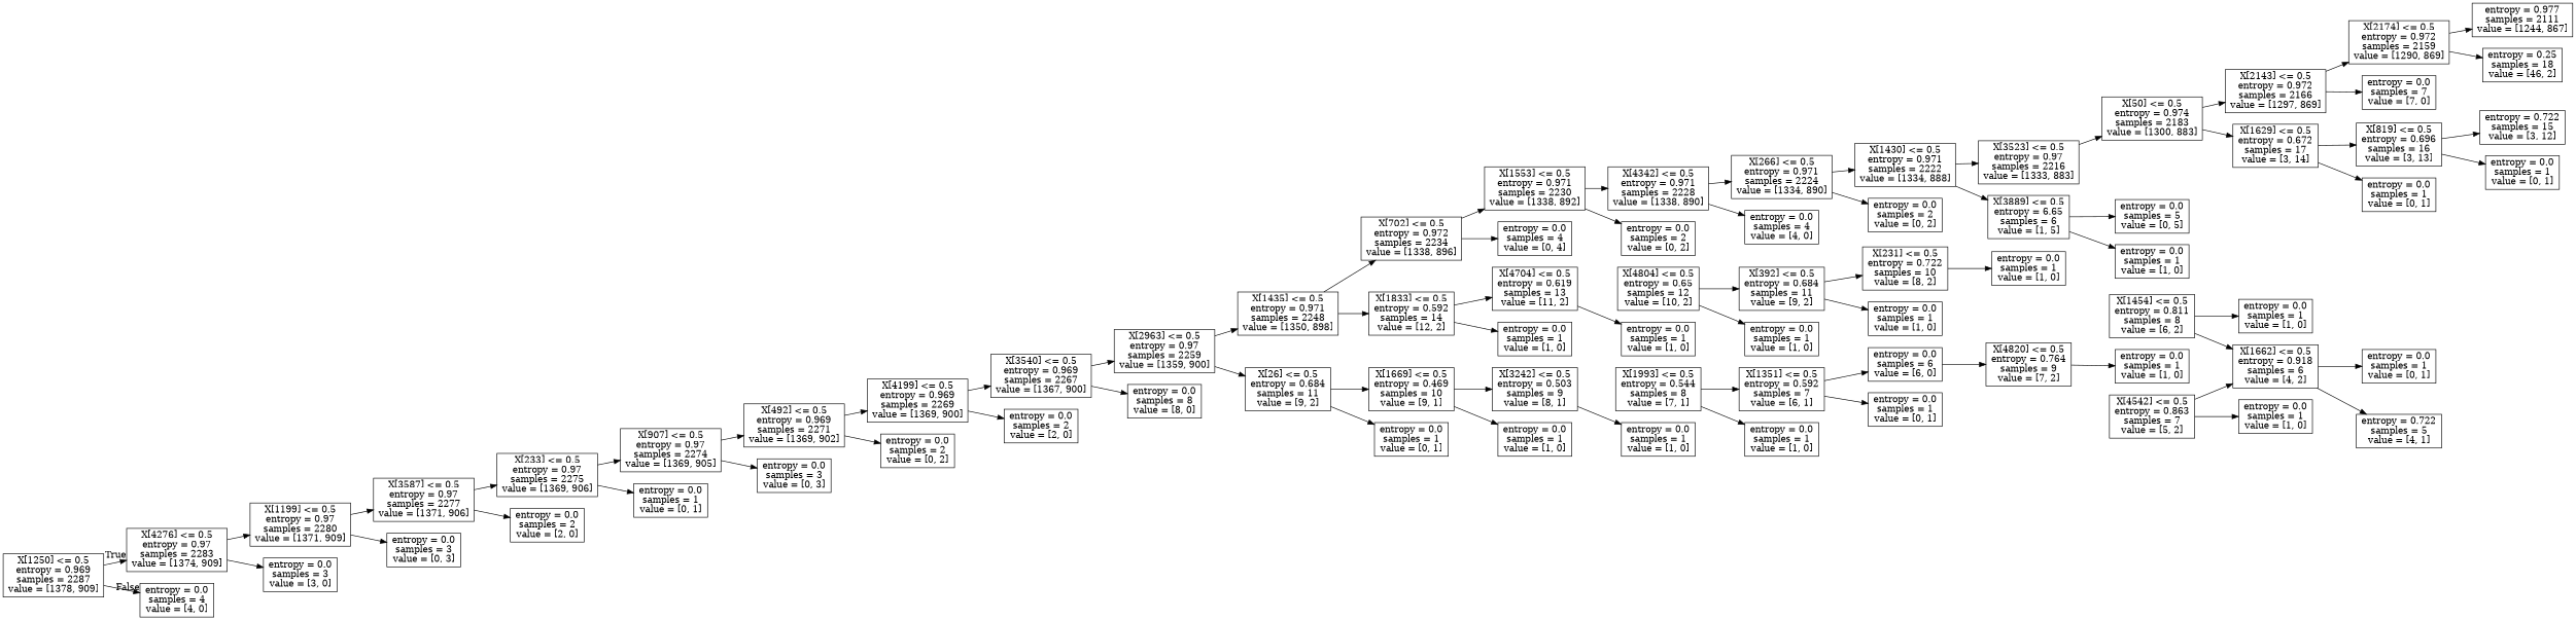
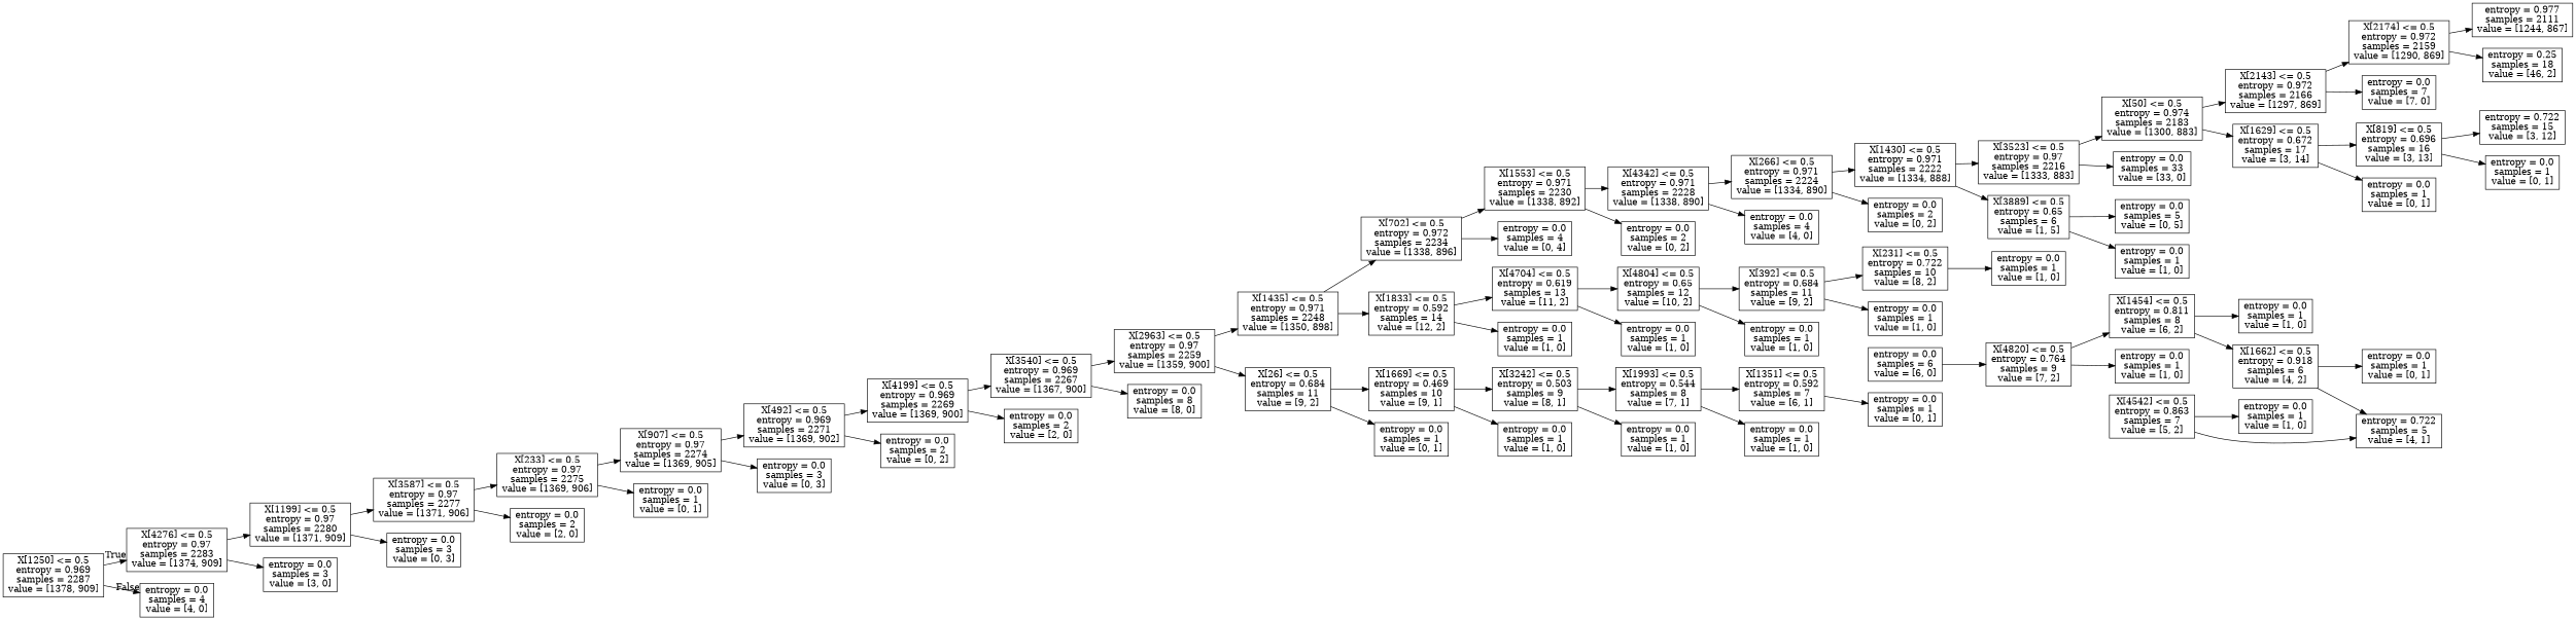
  digraph {
    rankdir=LR
    node [shape=box]
    n1 [label="X[1250] <= 0.5\nentropy = 0.969\nsamples = 2287\nvalue = [1378, 909]"]
    n2 [label="X[4276] <= 0.5\nentropy = 0.97\nsamples = 2283\nvalue = [1374, 909]"]
    n3 [label="entropy = 0.0\nsamples = 4\nvalue = [4, 0]"]
    n4 [label="X[1199] <= 0.5\nentropy = 0.97\nsamples = 2280\nvalue = [1371, 909]"]
    n5 [label="entropy = 0.0\nsamples = 3\nvalue = [3, 0]"]
    n6 [label="X[3587] <= 0.5\nentropy = 0.97\nsamples = 2277\nvalue = [1371, 906]"]
    n7 [label="entropy = 0.0\nsamples = 3\nvalue = [0, 3]"]
    n8 [label="X[233] <= 0.5\nentropy = 0.97\nsamples = 2275\nvalue = [1369, 906]"]
    n9 [label="entropy = 0.0\nsamples = 2\nvalue = [2, 0]"]
    n10 [label="X[907] <= 0.5\nentropy = 0.97\nsamples = 2274\nvalue = [1369, 905]"]
    n11 [label="entropy = 0.0\nsamples = 1\nvalue = [0, 1]"]
    n12 [label="X[492] <= 0.5\nentropy = 0.969\nsamples = 2271\nvalue = [1369, 902]"]
    n13 [label="entropy = 0.0\nsamples = 3\nvalue = [0, 3]"]
    n14 [label="X[4199] <= 0.5\nentropy = 0.969\nsamples = 2269\nvalue = [1369, 900]"]
    n15 [label="entropy = 0.0\nsamples = 2\nvalue = [0, 2]"]
    n16 [label="X[3540] <= 0.5\nentropy = 0.969\nsamples = 2267\nvalue = [1367, 900]"]
    n17 [label="entropy = 0.0\nsamples = 2\nvalue = [2, 0]"]
    n18 [label="X[2963] <= 0.5\nentropy = 0.97\nsamples = 2259\nvalue = [1359, 900]"]
    n19 [label="entropy = 0.0\nsamples = 8\nvalue = [8, 0]"]
    n20 [label="X[1435] <= 0.5\nentropy = 0.971\nsamples = 2248\nvalue = [1350, 898]"]
    n21 [label="X[26] <= 0.5\nentropy = 0.684\nsamples = 11\nvalue = [9, 2]"]
    n22 [label="X[702] <= 0.5\nentropy = 0.972\nsamples = 2234\nvalue = [1338, 896]"]
    n23 [label="X[1833] <= 0.5\nentropy = 0.592\nsamples = 14\nvalue = [12, 2]"]
    n24 [label="X[1669] <= 0.5\nentropy = 0.469\nsamples = 10\nvalue = [9, 1]"]
    n25 [label="entropy = 0.0\nsamples = 1\nvalue = [0, 1]"]
    n26 [label="X[1553] <= 0.5\nentropy = 0.971\nsamples = 2230\nvalue = [1338, 892]"]
    n27 [label="entropy = 0.0\nsamples = 4\nvalue = [0, 4]"]
    n28 [label="X[4704] <= 0.5\nentropy = 0.619\nsamples = 13\nvalue = [11, 2]"]
    n29 [label="entropy = 0.0\nsamples = 1\nvalue = [1, 0]"]
    n30 [label="X[4342] <= 0.5\nentropy = 0.971\nsamples = 2228\nvalue = [1338, 890]"]
    n31 [label="entropy = 0.0\nsamples = 2\nvalue = [0, 2]"]
    n32 [label="X[266] <= 0.5\nentropy = 0.971\nsamples = 2224\nvalue = [1334, 890]"]
    n33 [label="entropy = 0.0\nsamples = 4\nvalue = [4, 0]"]
    n34 [label="X[1430] <= 0.5\nentropy = 0.971\nsamples = 2222\nvalue = [1334, 888]"]
    n35 [label="entropy = 0.0\nsamples = 2\nvalue = [0, 2]"]
    n36 [label="X[3523] <= 0.5\nentropy = 0.97\nsamples = 2216\nvalue = [1333, 883]"]
-   n37 [label="X[3889] <= 0.5\nentropy = 6.65\nsamples = 6\nvalue = [1, 5]"]
+   n37 [label="X[3889] <= 0.5\nentropy = 0.65\nsamples = 6\nvalue = [1, 5]"]
    n38 [label="X[50] <= 0.5\nentropy = 0.974\nsamples = 2183\nvalue = [1300, 883]"]
+   n39 [label="entropy = 0.0\nsamples = 33\nvalue = [33, 0]"]
    n40 [label="entropy = 0.0\nsamples = 5\nvalue = [0, 5]"]
    n41 [label="entropy = 0.0\nsamples = 1\nvalue = [1, 0]"]
    n42 [label="X[2143] <= 0.5\nentropy = 0.972\nsamples = 2166\nvalue = [1297, 869]"]
    n43 [label="X[1629] <= 0.5\nentropy = 0.672\nsamples = 17\nvalue = [3, 14]"]
    n44 [label="X[2174] <= 0.5\nentropy = 0.972\nsamples = 2159\nvalue = [1290, 869]"]
    n45 [label="entropy = 0.0\nsamples = 7\nvalue = [7, 0]"]
    n46 [label="X[819] <= 0.5\nentropy = 0.696\nsamples = 16\nvalue = [3, 13]"]
    n47 [label="entropy = 0.0\nsamples = 1\nvalue = [0, 1]"]
    n48 [label="entropy = 0.977\nsamples = 2111\nvalue = [1244, 867]"]
    n49 [label="entropy = 0.25\nsamples = 18\nvalue = [46, 2]"]
    n50 [label="entropy = 0.722\nsamples = 15\nvalue = [3, 12]"]
    n51 [label="entropy = 0.0\nsamples = 1\nvalue = [0, 1]"]
    n52 [label="X[4804] <= 0.5\nentropy = 0.65\nsamples = 12\nvalue = [10, 2]"]
    n53 [label="entropy = 0.0\nsamples = 1\nvalue = [1, 0]"]
    n54 [label="X[392] <= 0.5\nentropy = 0.684\nsamples = 11\nvalue = [9, 2]"]
    n55 [label="entropy = 0.0\nsamples = 1\nvalue = [1, 0]"]
    n56 [label="X[231] <= 0.5\nentropy = 0.722\nsamples = 10\nvalue = [8, 2]"]
    n57 [label="entropy = 0.0\nsamples = 1\nvalue = [1, 0]"]
    n58 [label="entropy = 0.0\nsamples = 1\nvalue = [1, 0]"]
    n59 [label="X[4820] <= 0.5\nentropy = 0.764\nsamples = 9\nvalue = [7, 2]"]
    n60 [label="X[1454] <= 0.5\nentropy = 0.811\nsamples = 8\nvalue = [6, 2]"]
    n61 [label="entropy = 0.0\nsamples = 1\nvalue = [1, 0]"]
    n62 [label="entropy = 0.0\nsamples = 1\nvalue = [1, 0]"]
    n63 [label="X[1662] <= 0.5\nentropy = 0.918\nsamples = 6\nvalue = [4, 2]"]
    n64 [label="X[4542] <= 0.5\nentropy = 0.863\nsamples = 7\nvalue = [5, 2]"]
    n65 [label="entropy = 0.0\nsamples = 1\nvalue = [1, 0]"]
    n66 [label="entropy = 0.722\nsamples = 5\nvalue = [4, 1]"]
    n67 [label="entropy = 0.0\nsamples = 1\nvalue = [0, 1]"]
    n68 [label="X[3242] <= 0.5\nentropy = 0.503\nsamples = 9\nvalue = [8, 1]"]
    n69 [label="entropy = 0.0\nsamples = 1\nvalue = [1, 0]"]
    n70 [label="X[1993] <= 0.5\nentropy = 0.544\nsamples = 8\nvalue = [7, 1]"]
    n71 [label="entropy = 0.0\nsamples = 1\nvalue = [1, 0]"]
    n72 [label="X[1351] <= 0.5\nentropy = 0.592\nsamples = 7\nvalue = [6, 1]"]
    n73 [label="entropy = 0.0\nsamples = 1\nvalue = [1, 0]"]
    n74 [label="entropy = 0.0\nsamples = 6\nvalue = [6, 0]"]
    n75 [label="entropy = 0.0\nsamples = 1\nvalue = [0, 1]"]
    n1 -> n2 [headlabel=True labelangle=45 labeldistance=2.5]
    n1 -> n3 [headlabel=False labelangle=-45 labeldistance=2.5]
    n2 -> n4
    n2 -> n5
    n4 -> n6
    n4 -> n7
    n6 -> n8
    n6 -> n9
    n8 -> n10
    n8 -> n11
    n10 -> n12
    n10 -> n13
    n12 -> n14
    n12 -> n15
    n14 -> n16
    n14 -> n17
    n16 -> n18
    n16 -> n19
    n18 -> n20
    n18 -> n21
    n20 -> n22
    n20 -> n23
    n21 -> n24
    n21 -> n25
    n22 -> n26
    n22 -> n27
    n23 -> n28
    n23 -> n29
    n24 -> n68
    n24 -> n69
    n26 -> n30
    n26 -> n31
+   n28 -> n52
    n28 -> n53
    n30 -> n32
    n30 -> n33
    n32 -> n34
    n32 -> n35
    n34 -> n36
    n34 -> n37
    n36 -> n38
+   n36 -> n39
    n37 -> n40
    n37 -> n41
    n38 -> n42
    n38 -> n43
    n42 -> n44
    n42 -> n45
    n43 -> n46
    n43 -> n47
    n44 -> n48
    n44 -> n49
    n46 -> n50
    n46 -> n51
    n52 -> n54
    n52 -> n55
    n54 -> n56
    n54 -> n57
    n56 -> n58
+   n59 -> n60
    n59 -> n61
    n60 -> n62
    n60 -> n63
    n63 -> n66
    n63 -> n67
-   n64 -> n63
+   n64 -> n66
    n64 -> n65
+   n68 -> n70
    n68 -> n71
    n70 -> n72
    n70 -> n73
-   n72 -> n74
    n72 -> n75
    n74 -> n59
  }
